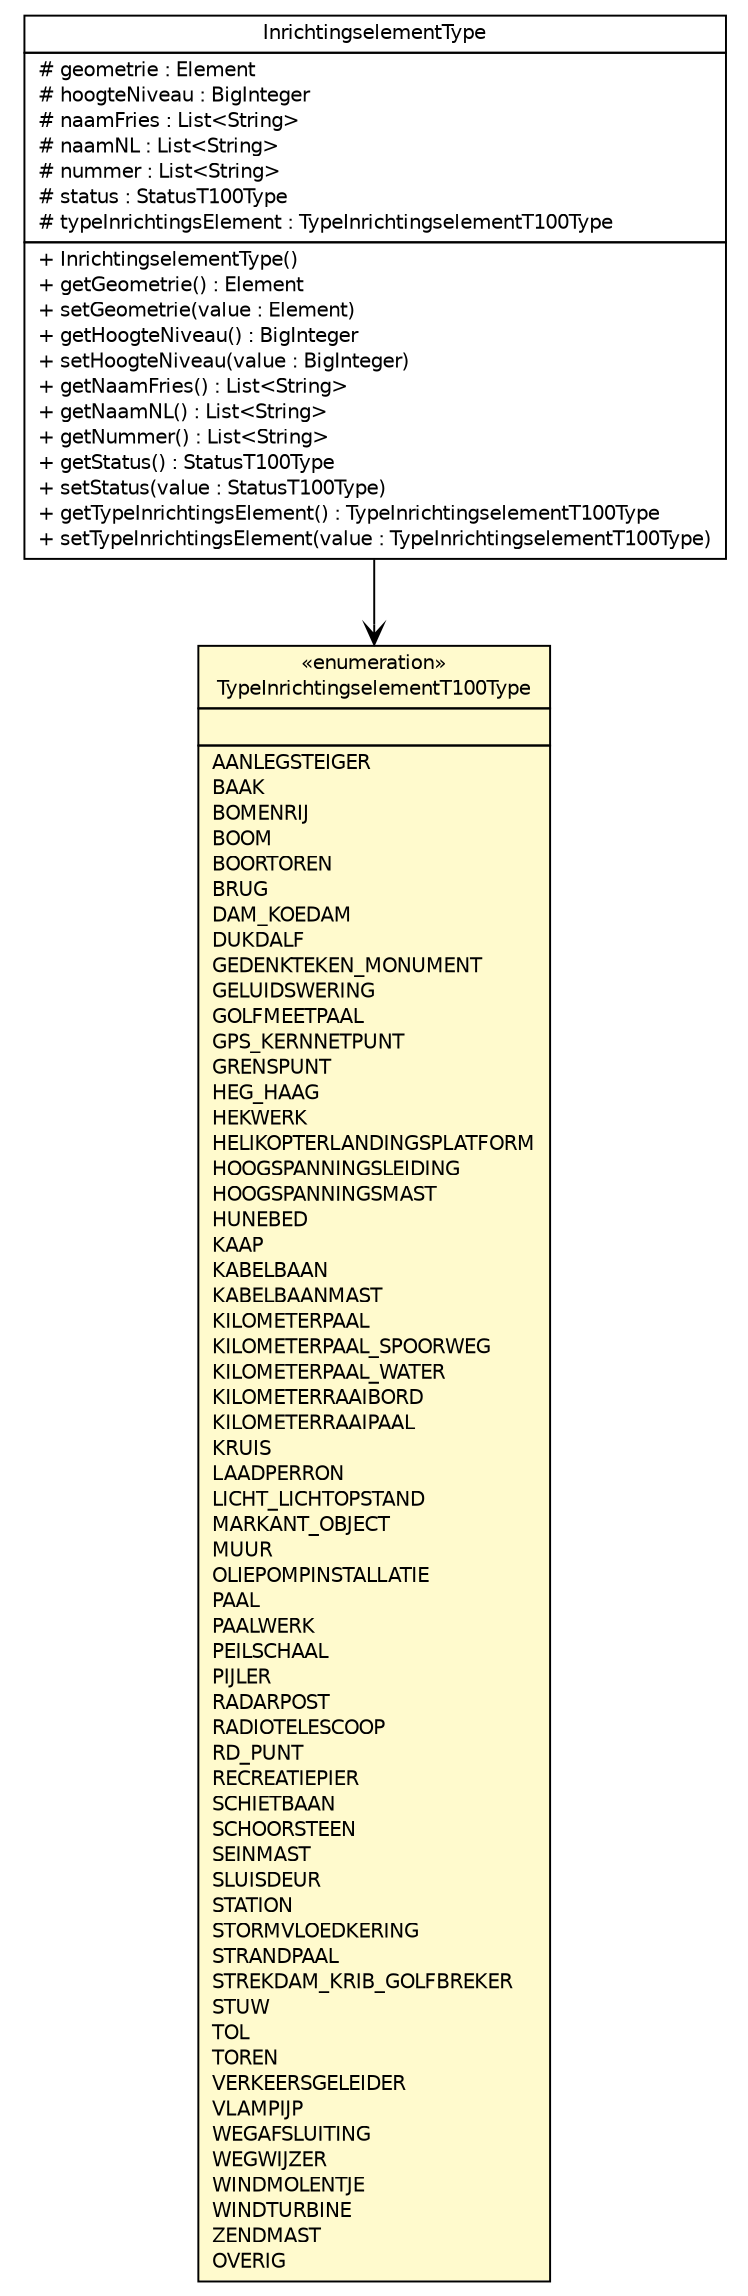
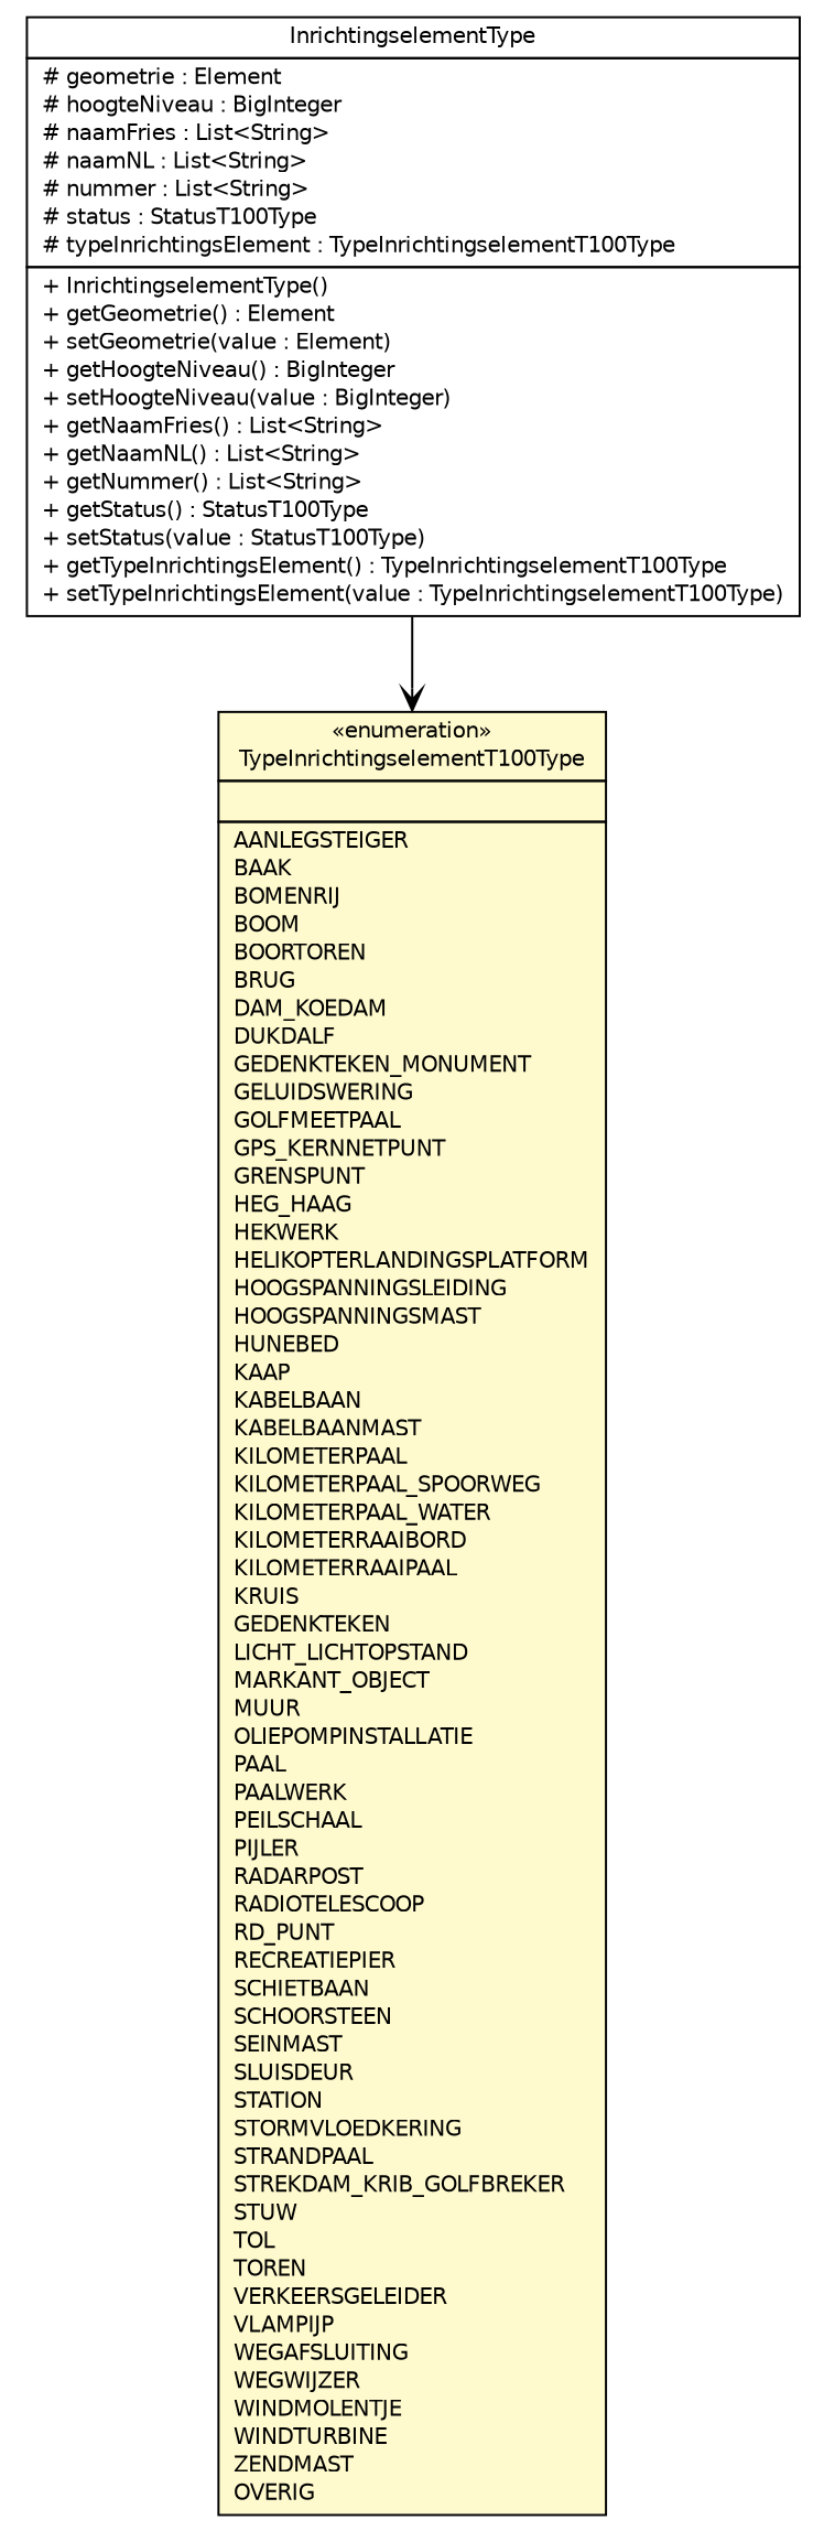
  digraph {
    nodesep=0.25
    ranksep=0.5
    node [fontcolor=black fontname=Helvetica fontsize=10.0 shape=plaintext]
-   n1 [label=<<table title="nl.b3p.topnl.top100nl.TypeInrichtingselementT100Type" border="0" cellborder="1" cellspacing="0" cellpadding="2" port="p" bgcolor="lemonChiffon" href="./TypeInrichtingselementT100Type.html"> 		<tr><td><table border="0" cellspacing="0" cellpadding="1"> <tr><td align="center" balign="center"> &#171;enumeration&#187; </td></tr> <tr><td align="center" balign="center"> TypeInrichtingselementT100Type </td></tr> 		</table></td></tr> 		<tr><td><table border="0" cellspacing="0" cellpadding="1"> <tr><td align="left" balign="left">  </td></tr> 		</table></td></tr> 		<tr><td><table border="0" cellspacing="0" cellpadding="1"> <tr><td align="left" balign="left"> AANLEGSTEIGER </td></tr> <tr><td align="left" balign="left"> BAAK </td></tr> <tr><td align="left" balign="left"> BOMENRIJ </td></tr> <tr><td align="left" balign="left"> BOOM </td></tr> <tr><td align="left" balign="left"> BOORTOREN </td></tr> <tr><td align="left" balign="left"> BRUG </td></tr> <tr><td align="left" balign="left"> DAM_KOEDAM </td></tr> <tr><td align="left" balign="left"> DUKDALF </td></tr> <tr><td align="left" balign="left"> GEDENKTEKEN_MONUMENT </td></tr> <tr><td align="left" balign="left"> GELUIDSWERING </td></tr> <tr><td align="left" balign="left"> GOLFMEETPAAL </td></tr> <tr><td align="left" balign="left"> GPS_KERNNETPUNT </td></tr> <tr><td align="left" balign="left"> GRENSPUNT </td></tr> <tr><td align="left" balign="left"> HEG_HAAG </td></tr> <tr><td align="left" balign="left"> HEKWERK </td></tr> <tr><td align="left" balign="left"> HELIKOPTERLANDINGSPLATFORM </td></tr> <tr><td align="left" balign="left"> HOOGSPANNINGSLEIDING </td></tr> <tr><td align="left" balign="left"> HOOGSPANNINGSMAST </td></tr> <tr><td align="left" balign="left"> HUNEBED </td></tr> <tr><td align="left" balign="left"> KAAP </td></tr> <tr><td align="left" balign="left"> KABELBAAN </td></tr> <tr><td align="left" balign="left"> KABELBAANMAST </td></tr> <tr><td align="left" balign="left"> KILOMETERPAAL </td></tr> <tr><td align="left" balign="left"> KILOMETERPAAL_SPOORWEG </td></tr> <tr><td align="left" balign="left"> KILOMETERPAAL_WATER </td></tr> <tr><td align="left" balign="left"> KILOMETERRAAIBORD </td></tr> <tr><td align="left" balign="left"> KILOMETERRAAIPAAL </td></tr> <tr><td align="left" balign="left"> KRUIS </td></tr> <tr><td align="left" balign="left"> LAADPERRON </td></tr> <tr><td align="left" balign="left"> LICHT_LICHTOPSTAND </td></tr> <tr><td align="left" balign="left"> MARKANT_OBJECT </td></tr> <tr><td align="left" balign="left"> MUUR </td></tr> <tr><td align="left" balign="left"> OLIEPOMPINSTALLATIE </td></tr> <tr><td align="left" balign="left"> PAAL </td></tr> <tr><td align="left" balign="left"> PAALWERK </td></tr> <tr><td align="left" balign="left"> PEILSCHAAL </td></tr> <tr><td align="left" balign="left"> PIJLER </td></tr> <tr><td align="left" balign="left"> RADARPOST </td></tr> <tr><td align="left" balign="left"> RADIOTELESCOOP </td></tr> <tr><td align="left" balign="left"> RD_PUNT </td></tr> <tr><td align="left" balign="left"> RECREATIEPIER </td></tr> <tr><td align="left" balign="left"> SCHIETBAAN </td></tr> <tr><td align="left" balign="left"> SCHOORSTEEN </td></tr> <tr><td align="left" balign="left"> SEINMAST </td></tr> <tr><td align="left" balign="left"> SLUISDEUR </td></tr> <tr><td align="left" balign="left"> STATION </td></tr> <tr><td align="left" balign="left"> STORMVLOEDKERING </td></tr> <tr><td align="left" balign="left"> STRANDPAAL </td></tr> <tr><td align="left" balign="left"> STREKDAM_KRIB_GOLFBREKER </td></tr> <tr><td align="left" balign="left"> STUW </td></tr> <tr><td align="left" balign="left"> TOL </td></tr> <tr><td align="left" balign="left"> TOREN </td></tr> <tr><td align="left" balign="left"> VERKEERSGELEIDER </td></tr> <tr><td align="left" balign="left"> VLAMPIJP </td></tr> <tr><td align="left" balign="left"> WEGAFSLUITING </td></tr> <tr><td align="left" balign="left"> WEGWIJZER </td></tr> <tr><td align="left" balign="left"> WINDMOLENTJE </td></tr> <tr><td align="left" balign="left"> WINDTURBINE </td></tr> <tr><td align="left" balign="left"> ZENDMAST </td></tr> <tr><td align="left" balign="left"> OVERIG </td></tr> 		</table></td></tr> 		</table>>]
+   n1 [label=<<table title="nl.b3p.topnl.top100nl.TypeInrichtingselementT100Type" border="0" cellborder="1" cellspacing="0" cellpadding="2" port="p" bgcolor="lemonChiffon" href="./TypeInrichtingselementT100Type.html"> 		<tr><td><table border="0" cellspacing="0" cellpadding="1"> <tr><td align="center" balign="center"> &#171;enumeration&#187; </td></tr> <tr><td align="center" balign="center"> TypeInrichtingselementT100Type </td></tr> 		</table></td></tr> 		<tr><td><table border="0" cellspacing="0" cellpadding="1"> <tr><td align="left" balign="left">  </td></tr> 		</table></td></tr> 		<tr><td><table border="0" cellspacing="0" cellpadding="1"> <tr><td align="left" balign="left"> AANLEGSTEIGER </td></tr> <tr><td align="left" balign="left"> BAAK </td></tr> <tr><td align="left" balign="left"> BOMENRIJ </td></tr> <tr><td align="left" balign="left"> BOOM </td></tr> <tr><td align="left" balign="left"> BOORTOREN </td></tr> <tr><td align="left" balign="left"> BRUG </td></tr> <tr><td align="left" balign="left"> DAM_KOEDAM </td></tr> <tr><td align="left" balign="left"> DUKDALF </td></tr> <tr><td align="left" balign="left"> GEDENKTEKEN_MONUMENT </td></tr> <tr><td align="left" balign="left"> GELUIDSWERING </td></tr> <tr><td align="left" balign="left"> GOLFMEETPAAL </td></tr> <tr><td align="left" balign="left"> GPS_KERNNETPUNT </td></tr> <tr><td align="left" balign="left"> GRENSPUNT </td></tr> <tr><td align="left" balign="left"> HEG_HAAG </td></tr> <tr><td align="left" balign="left"> HEKWERK </td></tr> <tr><td align="left" balign="left"> HELIKOPTERLANDINGSPLATFORM </td></tr> <tr><td align="left" balign="left"> HOOGSPANNINGSLEIDING </td></tr> <tr><td align="left" balign="left"> HOOGSPANNINGSMAST </td></tr> <tr><td align="left" balign="left"> HUNEBED </td></tr> <tr><td align="left" balign="left"> KAAP </td></tr> <tr><td align="left" balign="left"> KABELBAAN </td></tr> <tr><td align="left" balign="left"> KABELBAANMAST </td></tr> <tr><td align="left" balign="left"> KILOMETERPAAL </td></tr> <tr><td align="left" balign="left"> KILOMETERPAAL_SPOORWEG </td></tr> <tr><td align="left" balign="left"> KILOMETERPAAL_WATER </td></tr> <tr><td align="left" balign="left"> KILOMETERRAAIBORD </td></tr> <tr><td align="left" balign="left"> KILOMETERRAAIPAAL </td></tr> <tr><td align="left" balign="left"> KRUIS </td></tr> <tr><td align="left" balign="left"> GEDENKTEKEN </td></tr> <tr><td align="left" balign="left"> LICHT_LICHTOPSTAND </td></tr> <tr><td align="left" balign="left"> MARKANT_OBJECT </td></tr> <tr><td align="left" balign="left"> MUUR </td></tr> <tr><td align="left" balign="left"> OLIEPOMPINSTALLATIE </td></tr> <tr><td align="left" balign="left"> PAAL </td></tr> <tr><td align="left" balign="left"> PAALWERK </td></tr> <tr><td align="left" balign="left"> PEILSCHAAL </td></tr> <tr><td align="left" balign="left"> PIJLER </td></tr> <tr><td align="left" balign="left"> RADARPOST </td></tr> <tr><td align="left" balign="left"> RADIOTELESCOOP </td></tr> <tr><td align="left" balign="left"> RD_PUNT </td></tr> <tr><td align="left" balign="left"> RECREATIEPIER </td></tr> <tr><td align="left" balign="left"> SCHIETBAAN </td></tr> <tr><td align="left" balign="left"> SCHOORSTEEN </td></tr> <tr><td align="left" balign="left"> SEINMAST </td></tr> <tr><td align="left" balign="left"> SLUISDEUR </td></tr> <tr><td align="left" balign="left"> STATION </td></tr> <tr><td align="left" balign="left"> STORMVLOEDKERING </td></tr> <tr><td align="left" balign="left"> STRANDPAAL </td></tr> <tr><td align="left" balign="left"> STREKDAM_KRIB_GOLFBREKER </td></tr> <tr><td align="left" balign="left"> STUW </td></tr> <tr><td align="left" balign="left"> TOL </td></tr> <tr><td align="left" balign="left"> TOREN </td></tr> <tr><td align="left" balign="left"> VERKEERSGELEIDER </td></tr> <tr><td align="left" balign="left"> VLAMPIJP </td></tr> <tr><td align="left" balign="left"> WEGAFSLUITING </td></tr> <tr><td align="left" balign="left"> WEGWIJZER </td></tr> <tr><td align="left" balign="left"> WINDMOLENTJE </td></tr> <tr><td align="left" balign="left"> WINDTURBINE </td></tr> <tr><td align="left" balign="left"> ZENDMAST </td></tr> <tr><td align="left" balign="left"> OVERIG </td></tr> 		</table></td></tr> 		</table>>]
    n2 [label=<<table title="nl.b3p.topnl.top100nl.InrichtingselementType" border="0" cellborder="1" cellspacing="0" cellpadding="2" port="p" href="./InrichtingselementType.html"> 		<tr><td><table border="0" cellspacing="0" cellpadding="1"> <tr><td align="center" balign="center"> InrichtingselementType </td></tr> 		</table></td></tr> 		<tr><td><table border="0" cellspacing="0" cellpadding="1"> <tr><td align="left" balign="left"> # geometrie : Element </td></tr> <tr><td align="left" balign="left"> # hoogteNiveau : BigInteger </td></tr> <tr><td align="left" balign="left"> # naamFries : List&lt;String&gt; </td></tr> <tr><td align="left" balign="left"> # naamNL : List&lt;String&gt; </td></tr> <tr><td align="left" balign="left"> # nummer : List&lt;String&gt; </td></tr> <tr><td align="left" balign="left"> # status : StatusT100Type </td></tr> <tr><td align="left" balign="left"> # typeInrichtingsElement : TypeInrichtingselementT100Type </td></tr> 		</table></td></tr> 		<tr><td><table border="0" cellspacing="0" cellpadding="1"> <tr><td align="left" balign="left"> + InrichtingselementType() </td></tr> <tr><td align="left" balign="left"> + getGeometrie() : Element </td></tr> <tr><td align="left" balign="left"> + setGeometrie(value : Element) </td></tr> <tr><td align="left" balign="left"> + getHoogteNiveau() : BigInteger </td></tr> <tr><td align="left" balign="left"> + setHoogteNiveau(value : BigInteger) </td></tr> <tr><td align="left" balign="left"> + getNaamFries() : List&lt;String&gt; </td></tr> <tr><td align="left" balign="left"> + getNaamNL() : List&lt;String&gt; </td></tr> <tr><td align="left" balign="left"> + getNummer() : List&lt;String&gt; </td></tr> <tr><td align="left" balign="left"> + getStatus() : StatusT100Type </td></tr> <tr><td align="left" balign="left"> + setStatus(value : StatusT100Type) </td></tr> <tr><td align="left" balign="left"> + getTypeInrichtingsElement() : TypeInrichtingselementT100Type </td></tr> <tr><td align="left" balign="left"> + setTypeInrichtingsElement(value : TypeInrichtingselementT100Type) </td></tr> 		</table></td></tr> 		</table>>]
    n2 -> n1 [arrowhead=vee color=black fontcolor=black fontname=Helvetica fontsize=10.0 headport=p labelfontname=Helvetica labelfontsize=10 tailport=p]
  }
